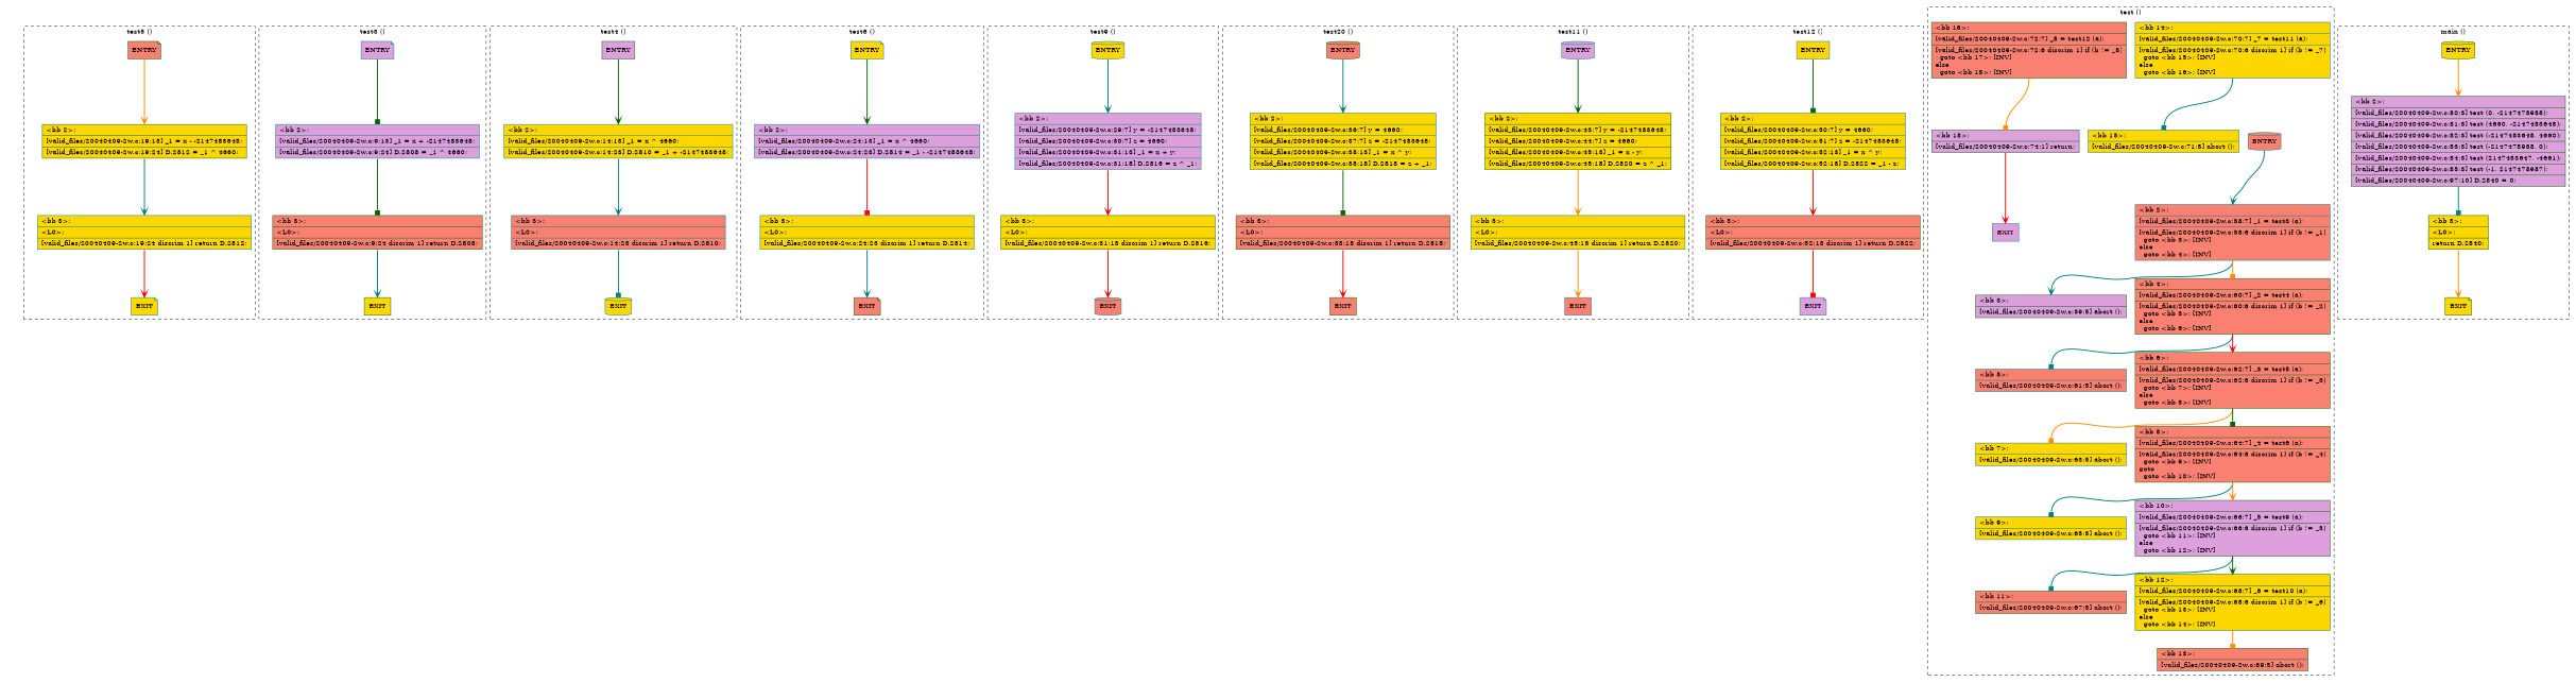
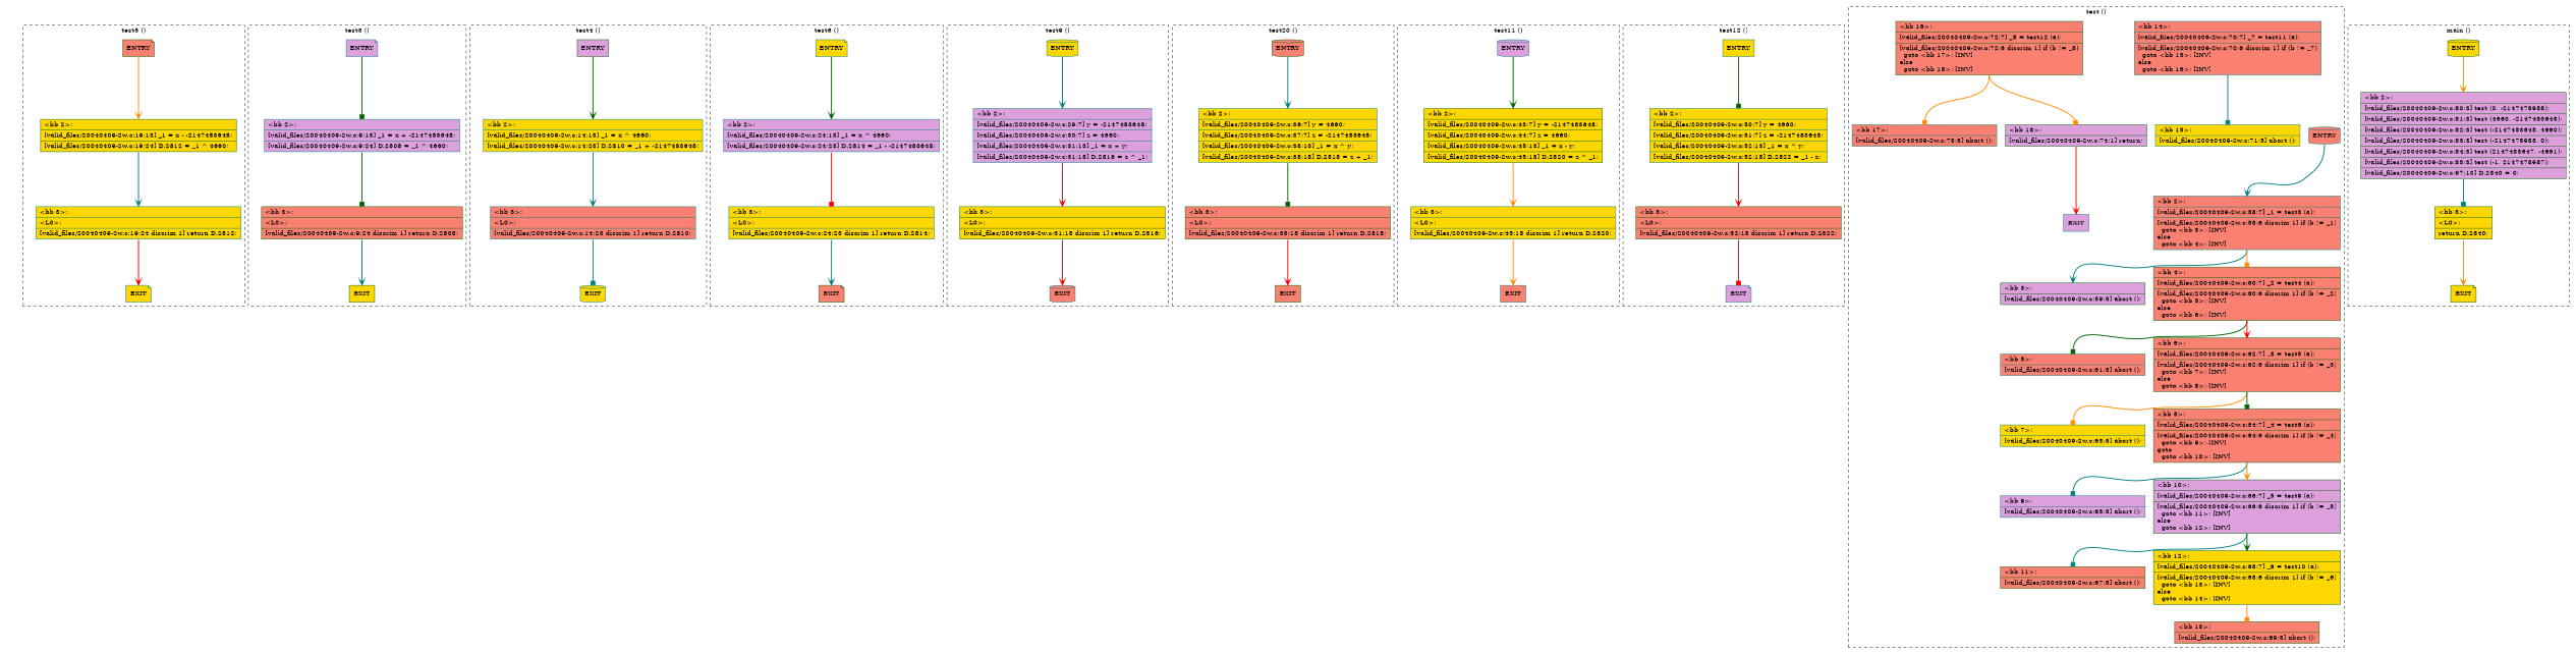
  digraph {
    node [color=teal fillcolor=gold shape=record style=filled]
    edge [constraint=true headport=n style="solid,bold" tailport=s arrowhead=vee color=teal weight=10]
    n1 [color=darkgreen fillcolor=salmon label=ENTRY shape=note]
    n2 [label=EXIT shape=note]
    n3 [color=darkgreen label="{\<bb\ 2\>:\l|[valid_files/20040409-2w.c:19:13]\ _1\ =\ x\ -\ -2147483648;\l|[valid_files/20040409-2w.c:19:24]\ D.2812\ =\ _1\ ^\ 4660;\l}"]
    n4 [label="{\<bb\ 3\>:\l|\<L0\>:\l|[valid_files/20040409-2w.c:19:24\ discrim\ 1]\ return\ D.2812;\l}"]
    n5 [fillcolor=plum label=ENTRY shape=note]
    n6 [color=darkgreen label=EXIT shape=box]
    n7 [fillcolor=plum label="{\<bb\ 2\>:\l|[valid_files/20040409-2w.c:9:13]\ _1\ =\ x\ +\ -2147483648;\l|[valid_files/20040409-2w.c:9:24]\ D.2808\ =\ _1\ ^\ 4660;\l}"]
    n8 [color=darkgreen fillcolor=salmon label="{\<bb\ 3\>:\l|\<L0\>:\l|[valid_files/20040409-2w.c:9:24\ discrim\ 1]\ return\ D.2808;\l}"]
    n9 [color=darkgreen fillcolor=plum label=ENTRY shape=box]
    n10 [label=EXIT shape=cylinder]
    n11 [label="{\<bb\ 2\>:\l|[valid_files/20040409-2w.c:14:13]\ _1\ =\ x\ ^\ 4660;\l|[valid_files/20040409-2w.c:14:23]\ D.2810\ =\ _1\ +\ -2147483648;\l}"]
    n12 [fillcolor=salmon label="{\<bb\ 3\>:\l|\<L0\>:\l|[valid_files/20040409-2w.c:14:23\ discrim\ 1]\ return\ D.2810;\l}"]
    n13 [label=ENTRY shape=note]
    n14 [color=darkgreen fillcolor=salmon label=EXIT shape=note]
    n15 [fillcolor=plum label="{\<bb\ 2\>:\l|[valid_files/20040409-2w.c:24:13]\ _1\ =\ x\ ^\ 4660;\l|[valid_files/20040409-2w.c:24:23]\ D.2814\ =\ _1\ -\ -2147483648;\l}"]
    n16 [label="{\<bb\ 3\>:\l|\<L0\>:\l|[valid_files/20040409-2w.c:24:23\ discrim\ 1]\ return\ D.2814;\l}"]
    n17 [label=ENTRY shape=cylinder]
    n18 [fillcolor=salmon label=EXIT shape=cylinder]
    n19 [fillcolor=plum label="{\<bb\ 2\>:\l|[valid_files/20040409-2w.c:29:7]\ y\ =\ -2147483648;\l|[valid_files/20040409-2w.c:30:7]\ z\ =\ 4660;\l|[valid_files/20040409-2w.c:31:13]\ _1\ =\ x\ +\ y;\l|[valid_files/20040409-2w.c:31:18]\ D.2816\ =\ z\ ^\ _1;\l}"]
    n20 [color=darkgreen label="{\<bb\ 3\>:\l|\<L0\>:\l|[valid_files/20040409-2w.c:31:18\ discrim\ 1]\ return\ D.2816;\l}"]
    n21 [color=darkgreen fillcolor=salmon label=ENTRY shape=cylinder]
    n22 [color=darkgreen fillcolor=salmon label=EXIT shape=box]
    n23 [label="{\<bb\ 2\>:\l|[valid_files/20040409-2w.c:36:7]\ y\ =\ 4660;\l|[valid_files/20040409-2w.c:37:7]\ z\ =\ -2147483648;\l|[valid_files/20040409-2w.c:38:13]\ _1\ =\ x\ ^\ y;\l|[valid_files/20040409-2w.c:38:18]\ D.2818\ =\ z\ +\ _1;\l}"]
    n24 [color=darkgreen fillcolor=salmon label="{\<bb\ 3\>:\l|\<L0\>:\l|[valid_files/20040409-2w.c:38:18\ discrim\ 1]\ return\ D.2818;\l}"]
    n25 [fillcolor=plum label=ENTRY shape=cylinder]
    n26 [fillcolor=salmon label=EXIT shape=box]
    n27 [color=darkgreen label="{\<bb\ 2\>:\l|[valid_files/20040409-2w.c:43:7]\ y\ =\ -2147483648;\l|[valid_files/20040409-2w.c:44:7]\ z\ =\ 4660;\l|[valid_files/20040409-2w.c:45:13]\ _1\ =\ x\ -\ y;\l|[valid_files/20040409-2w.c:45:18]\ D.2820\ =\ z\ ^\ _1;\l}"]
    n28 [label="{\<bb\ 3\>:\l|\<L0\>:\l|[valid_files/20040409-2w.c:45:18\ discrim\ 1]\ return\ D.2820;\l}"]
    n29 [label=ENTRY shape=box]
    n30 [fillcolor=plum label=EXIT shape=note]
    n31 [label="{\<bb\ 2\>:\l|[valid_files/20040409-2w.c:50:7]\ y\ =\ 4660;\l|[valid_files/20040409-2w.c:51:7]\ z\ =\ -2147483648;\l|[valid_files/20040409-2w.c:52:13]\ _1\ =\ x\ ^\ y;\l|[valid_files/20040409-2w.c:52:18]\ D.2822\ =\ _1\ -\ z;\l}"]
    n32 [color=darkgreen fillcolor=salmon label="{\<bb\ 3\>:\l|\<L0\>:\l|[valid_files/20040409-2w.c:52:18\ discrim\ 1]\ return\ D.2822;\l}"]
    n33 [fillcolor=salmon label=ENTRY shape=cylinder]
    n34 [fillcolor=plum label=EXIT shape=box]
    n35 [fillcolor=salmon label="{\<bb\ 2\>:\l|[valid_files/20040409-2w.c:58:7]\ _1\ =\ test3\ (a);\l|[valid_files/20040409-2w.c:58:6\ discrim\ 1]\ if\ (b\ !=\ _1)\l\ \ goto\ \<bb\ 3\>;\ [INV]\lelse\l\ \ goto\ \<bb\ 4\>;\ [INV]\l}"]
    n36 [color=darkgreen fillcolor=plum label="{\<bb\ 3\>:\l|[valid_files/20040409-2w.c:59:5]\ abort\ ();\l}"]
    n37 [color=darkgreen fillcolor=salmon label="{\<bb\ 4\>:\l|[valid_files/20040409-2w.c:60:7]\ _2\ =\ test4\ (a);\l|[valid_files/20040409-2w.c:60:6\ discrim\ 1]\ if\ (b\ !=\ _2)\l\ \ goto\ \<bb\ 5\>;\ [INV]\lelse\l\ \ goto\ \<bb\ 6\>;\ [INV]\l}"]
    n38 [fillcolor=salmon label="{\<bb\ 5\>:\l|[valid_files/20040409-2w.c:61:5]\ abort\ ();\l}"]
    n39 [color=darkgreen fillcolor=salmon label="{\<bb\ 6\>:\l|[valid_files/20040409-2w.c:62:7]\ _3\ =\ test5\ (a);\l|[valid_files/20040409-2w.c:62:6\ discrim\ 1]\ if\ (b\ !=\ _3)\l\ \ goto\ \<bb\ 7\>;\ [INV]\lelse\l\ \ goto\ \<bb\ 8\>;\ [INV]\l}"]
    n40 [label="{\<bb\ 7\>:\l|[valid_files/20040409-2w.c:63:5]\ abort\ ();\l}"]
    n41 [color=darkgreen fillcolor=salmon label="{\<bb\ 8\>:\l|[valid_files/20040409-2w.c:64:7]\ _4\ =\ test6\ (a);\l|[valid_files/20040409-2w.c:64:6\ discrim\ 1]\ if\ (b\ !=\ _4)\l\ \ goto\ \<bb\ 9\>;\ [INV]\lgoto\l\ \ goto\ \<bb\ 10\>;\ [INV]\l}"]
-   n42 [label="{\<bb\ 9\>:\l|[valid_files/20040409-2w.c:65:5]\ abort\ ();\l}"]
+   n42 [fillcolor=plum label="{\<bb\ 9\>:\l|[valid_files/20040409-2w.c:65:5]\ abort\ ();\l}"]
    n43 [color=darkgreen fillcolor=plum label="{\<bb\ 10\>:\l|[valid_files/20040409-2w.c:66:7]\ _5\ =\ test9\ (a);\l|[valid_files/20040409-2w.c:66:6\ discrim\ 1]\ if\ (b\ !=\ _5)\l\ \ goto\ \<bb\ 11\>;\ [INV]\lelse\l\ \ goto\ \<bb\ 12\>;\ [INV]\l}"]
    n44 [color=darkgreen fillcolor=salmon label="{\<bb\ 11\>:\l|[valid_files/20040409-2w.c:67:5]\ abort\ ();\l}"]
    n45 [color=darkgreen label="{\<bb\ 12\>:\l|[valid_files/20040409-2w.c:68:7]\ _6\ =\ test10\ (a);\l|[valid_files/20040409-2w.c:68:6\ discrim\ 1]\ if\ (b\ !=\ _6)\l\ \ goto\ \<bb\ 13\>;\ [INV]\lelse\l\ \ goto\ \<bb\ 14\>;\ [INV]\l}"]
    n46 [color=darkgreen fillcolor=salmon label="{\<bb\ 13\>:\l|[valid_files/20040409-2w.c:69:5]\ abort\ ();\l}"]
-   n47 [label="{\<bb\ 14\>:\l|[valid_files/20040409-2w.c:70:7]\ _7\ =\ test11\ (a);\l|[valid_files/20040409-2w.c:70:6\ discrim\ 1]\ if\ (b\ !=\ _7)\l\ \ goto\ \<bb\ 15\>;\ [INV]\lelse\l\ \ goto\ \<bb\ 16\>;\ [INV]\l}"]
+   n47 [fillcolor=salmon label="{\<bb\ 14\>:\l|[valid_files/20040409-2w.c:70:7]\ _7\ =\ test11\ (a);\l|[valid_files/20040409-2w.c:70:6\ discrim\ 1]\ if\ (b\ !=\ _7)\l\ \ goto\ \<bb\ 15\>;\ [INV]\lelse\l\ \ goto\ \<bb\ 16\>;\ [INV]\l}"]
    n48 [label="{\<bb\ 15\>:\l|[valid_files/20040409-2w.c:71:5]\ abort\ ();\l}"]
    n49 [color=darkgreen fillcolor=salmon label="{\<bb\ 16\>:\l|[valid_files/20040409-2w.c:72:7]\ _8\ =\ test12\ (a);\l|[valid_files/20040409-2w.c:72:6\ discrim\ 1]\ if\ (b\ !=\ _8)\l\ \ goto\ \<bb\ 17\>;\ [INV]\lelse\l\ \ goto\ \<bb\ 18\>;\ [INV]\l}"]
+   n50 [fillcolor=salmon label="{\<bb\ 17\>:\l|[valid_files/20040409-2w.c:73:5]\ abort\ ();\l}"]
    n51 [color=darkgreen fillcolor=plum label="{\<bb\ 18\>:\l|[valid_files/20040409-2w.c:74:1]\ return;\l}"]
    n52 [color=darkgreen label=ENTRY shape=cylinder]
    n53 [color=darkgreen label=EXIT shape=note]
    n54 [color=darkgreen fillcolor=plum label="{\<bb\ 2\>:\l|[valid_files/20040409-2w.c:80:3]\ test\ (0,\ -2147478988);\l|[valid_files/20040409-2w.c:81:3]\ test\ (4660,\ -2147483648);\l|[valid_files/20040409-2w.c:82:3]\ test\ (-2147483648,\ 4660);\l|[valid_files/20040409-2w.c:83:3]\ test\ (-2147478988,\ 0);\l|[valid_files/20040409-2w.c:84:3]\ test\ (2147483647,\ -4661);\l|[valid_files/20040409-2w.c:85:3]\ test\ (-1,\ 2147478987);\l|[valid_files/20040409-2w.c:97:10]\ D.2840\ =\ 0;\l}"]
    n55 [color=darkgreen label="{\<bb\ 3\>:\l|\<L0\>:\l|return\ D.2840;\l}"]
    subgraph cluster_1 {
      color=black
      label="test5 ()"
      style=dashed
      n1
      n2
      n3
      n4
    }
    subgraph cluster_2 {
      color=black
      label="test3 ()"
      style=dashed
      n5
      n6
      n7
      n8
    }
    subgraph cluster_3 {
      color=black
      label="test4 ()"
      style=dashed
      n9
      n10
      n11
      n12
    }
    subgraph cluster_4 {
      color=black
      label="test6 ()"
      style=dashed
      n13
      n14
      n15
      n16
    }
    subgraph cluster_5 {
      color=black
      label="test9 ()"
      style=dashed
      n17
      n18
      n19
      n20
    }
    subgraph cluster_6 {
      color=black
      label="test20 ()"
      style=dashed
      n21
      n22
      n23
      n24
    }
    subgraph cluster_7 {
      color=black
      label="test11 ()"
      style=dashed
      n25
      n26
      n27
      n28
    }
    subgraph cluster_8 {
      color=black
      label="test12 ()"
      style=dashed
      n29
      n30
      n31
      n32
    }
    subgraph cluster_9 {
      color=black
      label="test ()"
      style=dashed
      n33
      n34
      n35
      n36
      n37
      n38
      n39
      n40
      n41
      n42
      n43
      n44
      n45
      n46
      n47
      n48
      n49
+     n50
      n51
    }
    subgraph cluster_10 {
      color=black
      label="main ()"
      style=dashed
      n52
      n53
      n54
      n55
    }
    n1 -> n2 [style=invis arrowhead="" color="" weight=""]
    n1 -> n3 [color=darkorange weight=100]
    n3 -> n4 [weight=100]
    n4 -> n2 [color=red]
    n5 -> n6 [style=invis arrowhead="" color="" weight=""]
    n5 -> n7 [arrowhead=box color=darkgreen weight=100]
    n7 -> n8 [arrowhead=box color=darkgreen weight=100]
    n8 -> n6
    n9 -> n10 [style=invis arrowhead="" color="" weight=""]
    n9 -> n11 [color=darkgreen weight=100]
    n11 -> n12 [weight=100]
    n12 -> n10 [arrowhead=box]
    n13 -> n14 [style=invis arrowhead="" color="" weight=""]
    n13 -> n15 [color=darkgreen weight=100]
    n15 -> n16 [arrowhead=box color=red weight=100]
    n16 -> n14
    n17 -> n18 [style=invis arrowhead="" color="" weight=""]
    n17 -> n19 [weight=100]
    n19 -> n20 [color=red weight=100]
    n20 -> n18 [color=red]
    n21 -> n22 [style=invis arrowhead="" color="" weight=""]
    n21 -> n23 [weight=100]
    n23 -> n24 [arrowhead=box color=darkgreen weight=100]
    n24 -> n22 [color=red]
    n25 -> n26 [style=invis arrowhead="" color="" weight=""]
    n25 -> n27 [color=darkgreen weight=100]
    n27 -> n28 [color=darkorange weight=100]
    n28 -> n26 [color=darkorange]
    n29 -> n30 [style=invis arrowhead="" color="" weight=""]
    n29 -> n31 [arrowhead=box color=darkgreen weight=100]
    n31 -> n32 [color=red weight=100]
    n32 -> n30 [arrowhead=box color=red]
    n33 -> n34 [style=invis arrowhead="" color="" weight=""]
    n33 -> n35 [weight=100]
    n35 -> n36
    n35 -> n37 [arrowhead=box color=darkorange]
-   n37 -> n38 [arrowhead=box]
+   n37 -> n38 [arrowhead=box color=darkgreen]
    n37 -> n39 [color=red]
    n39 -> n40 [arrowhead=box color=darkorange]
    n39 -> n41 [arrowhead=box color=darkgreen]
    n41 -> n42 [arrowhead=box]
    n41 -> n43 [color=darkorange]
    n43 -> n44 [arrowhead=box]
    n43 -> n45 [color=darkgreen]
    n45 -> n46 [arrowhead=box color=darkorange]
    n47 -> n48 [arrowhead=box]
+   n49 -> n50 [arrowhead=box color=darkorange]
    n49 -> n51 [arrowhead=box color=darkorange]
    n51 -> n34 [color=red]
    n52 -> n53 [style=invis arrowhead="" color="" weight=""]
    n52 -> n54 [color=darkorange weight=100]
    n54 -> n55 [arrowhead=box weight=100]
    n55 -> n53 [color=darkorange]
  }
